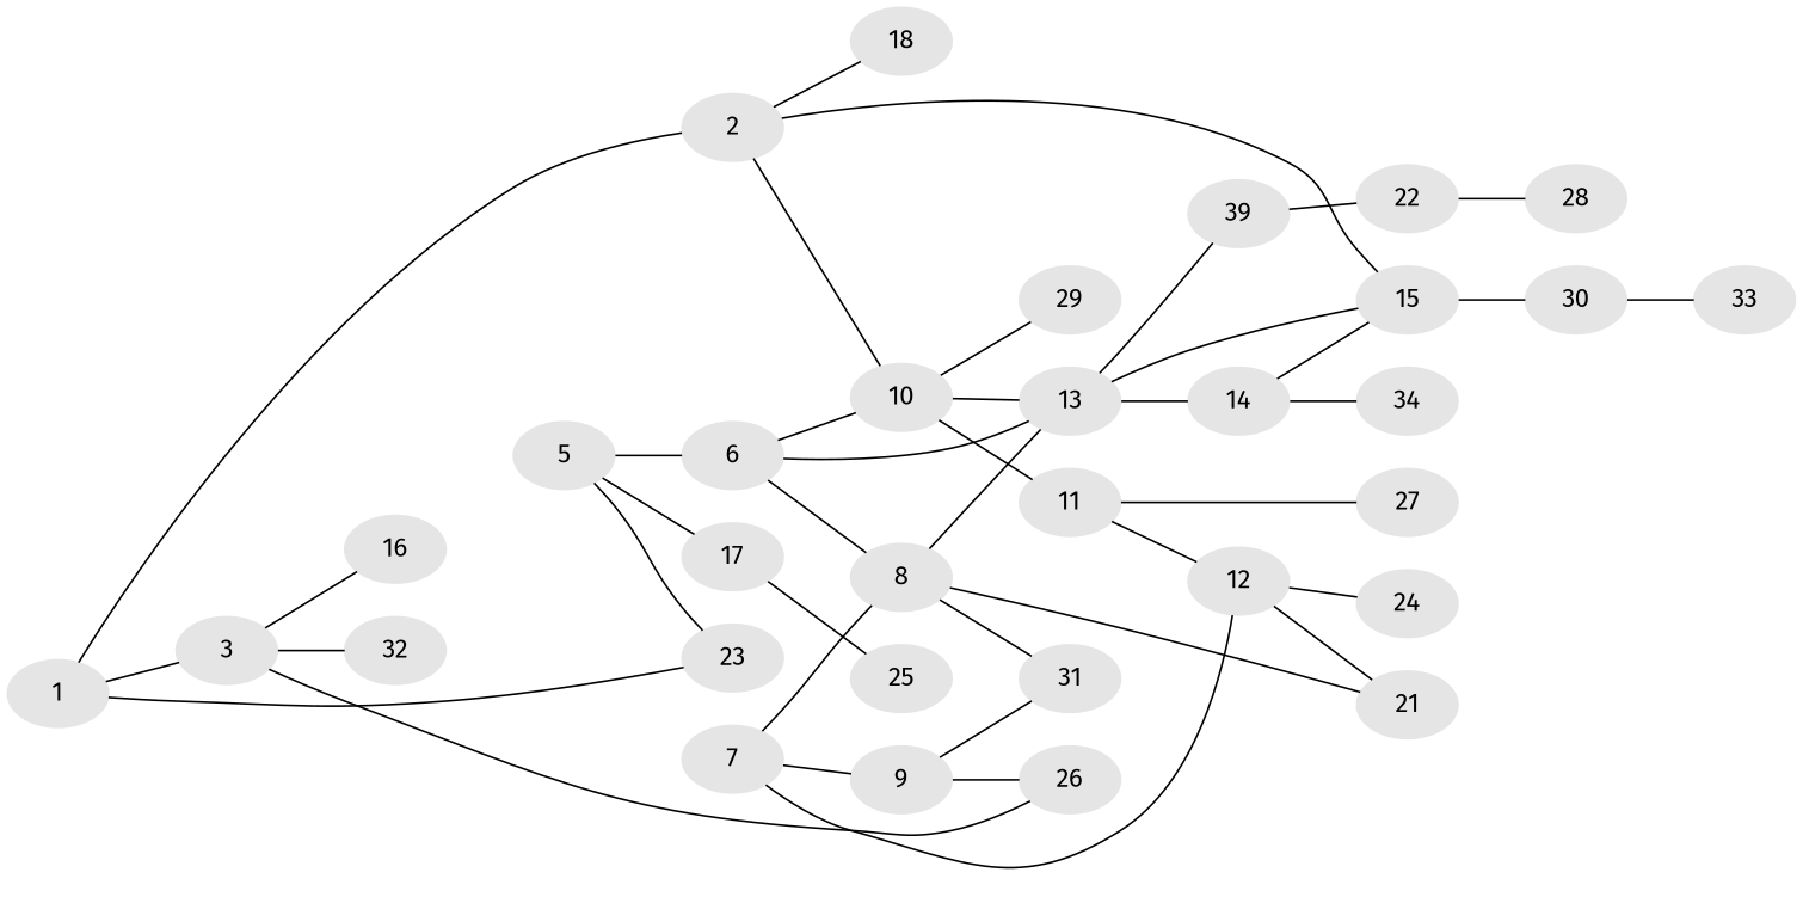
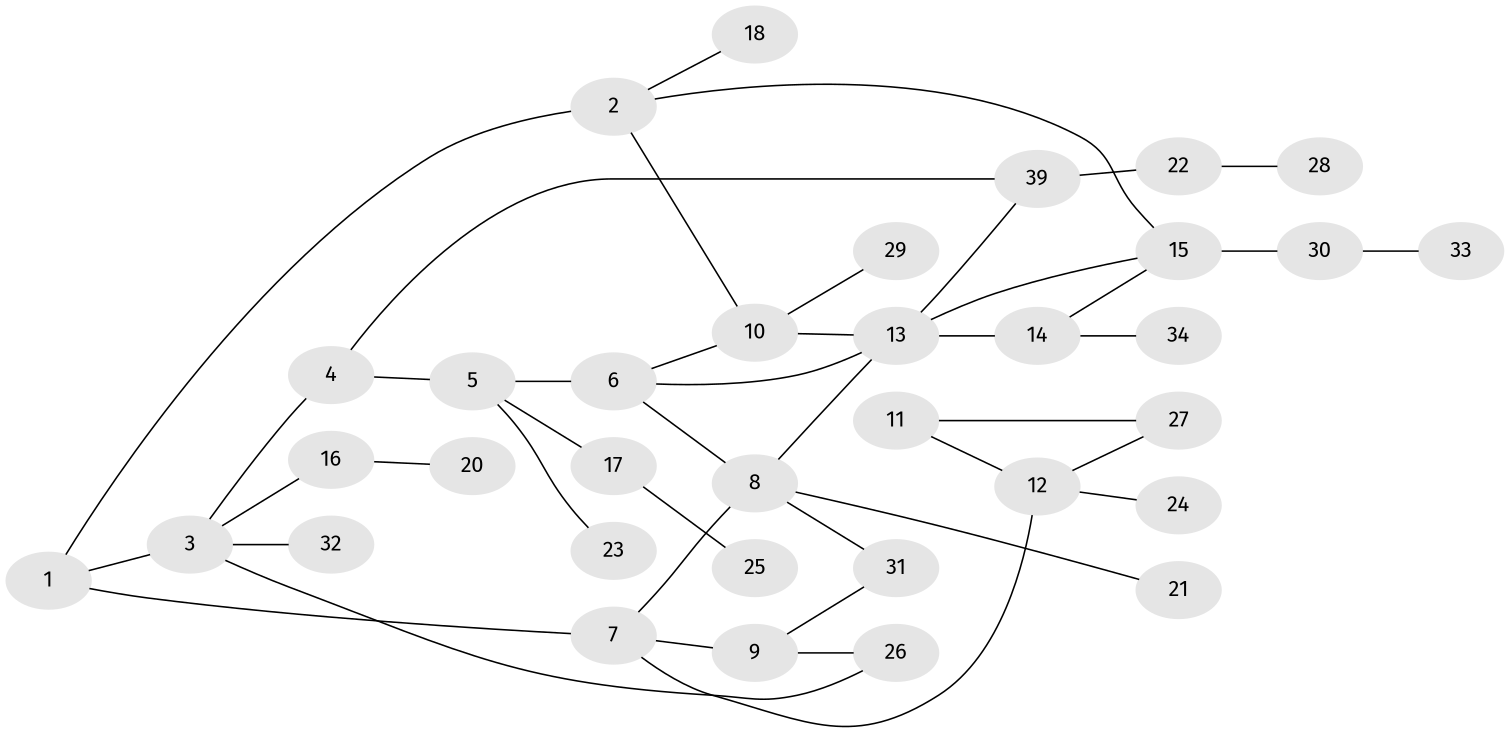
  graph {
    fontname="Fira Sans"
    rankdir=LR
    node [color=gray90 fontname="Fira Sans" style=filled]
    edge [fontname="Fira Sans" weight=1.0]
    1
    2
    3
    7
    10
    15
    18
+   4
    16
    26
    32
    8
    9
    12
    13
    11
    29
    30
    5
    n20 [label=39]
+   20
    6
    17
    23
    22
    25
    21
    31
    14
    24
    27
    34
    33
    28
    1 -- 2
    1 -- 3
-   1 -- 23
+   1 -- 7
    2 -- 10
    2 -- 15
    2 -- 18
+   3 -- 4
    3 -- 16
    3 -- 26
    3 -- 32
    7 -- 8 [weight=4.0]
    7 -- 9
    7 -- 12
    10 -- 13
-   10 -- 11 [weight=2.0]
    10 -- 29
    15 -- 30
+   4 -- 5
+   4 -- n20
+   16 -- 20 [weight=2.0]
    8 -- 13
    8 -- 21
    8 -- 31 [weight=2.0]
    9 -- 26
    9 -- 31 [weight=2.0]
-   12 -- 21
+   12 -- 27
    12 -- 24
    13 -- 15
    13 -- n20
    13 -- 14
    11 -- 12
    11 -- 27
    30 -- 33
    5 -- 6
    5 -- 17
    5 -- 23 [weight=2.0]
    n20 -- 22 [weight=3.0]
    6 -- 10
    6 -- 8
    6 -- 13
    17 -- 25 [weight=2.0]
    22 -- 28
    14 -- 15
    14 -- 34
  }
